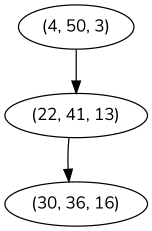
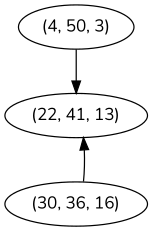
  digraph {
    fontname=Nunito
    node [fontname=Nunito]
    edge [fontname=Nunito]
    n1 [label="(4, 50, 3)"]
    "(22, 41, 13)"
    "(30, 36, 16)"
    n1 -> "(22, 41, 13)"
-   "(22, 41, 13)" -> "(30, 36, 16)"
+   "(30, 36, 16)" -> "(22, 41, 13)"
  }
